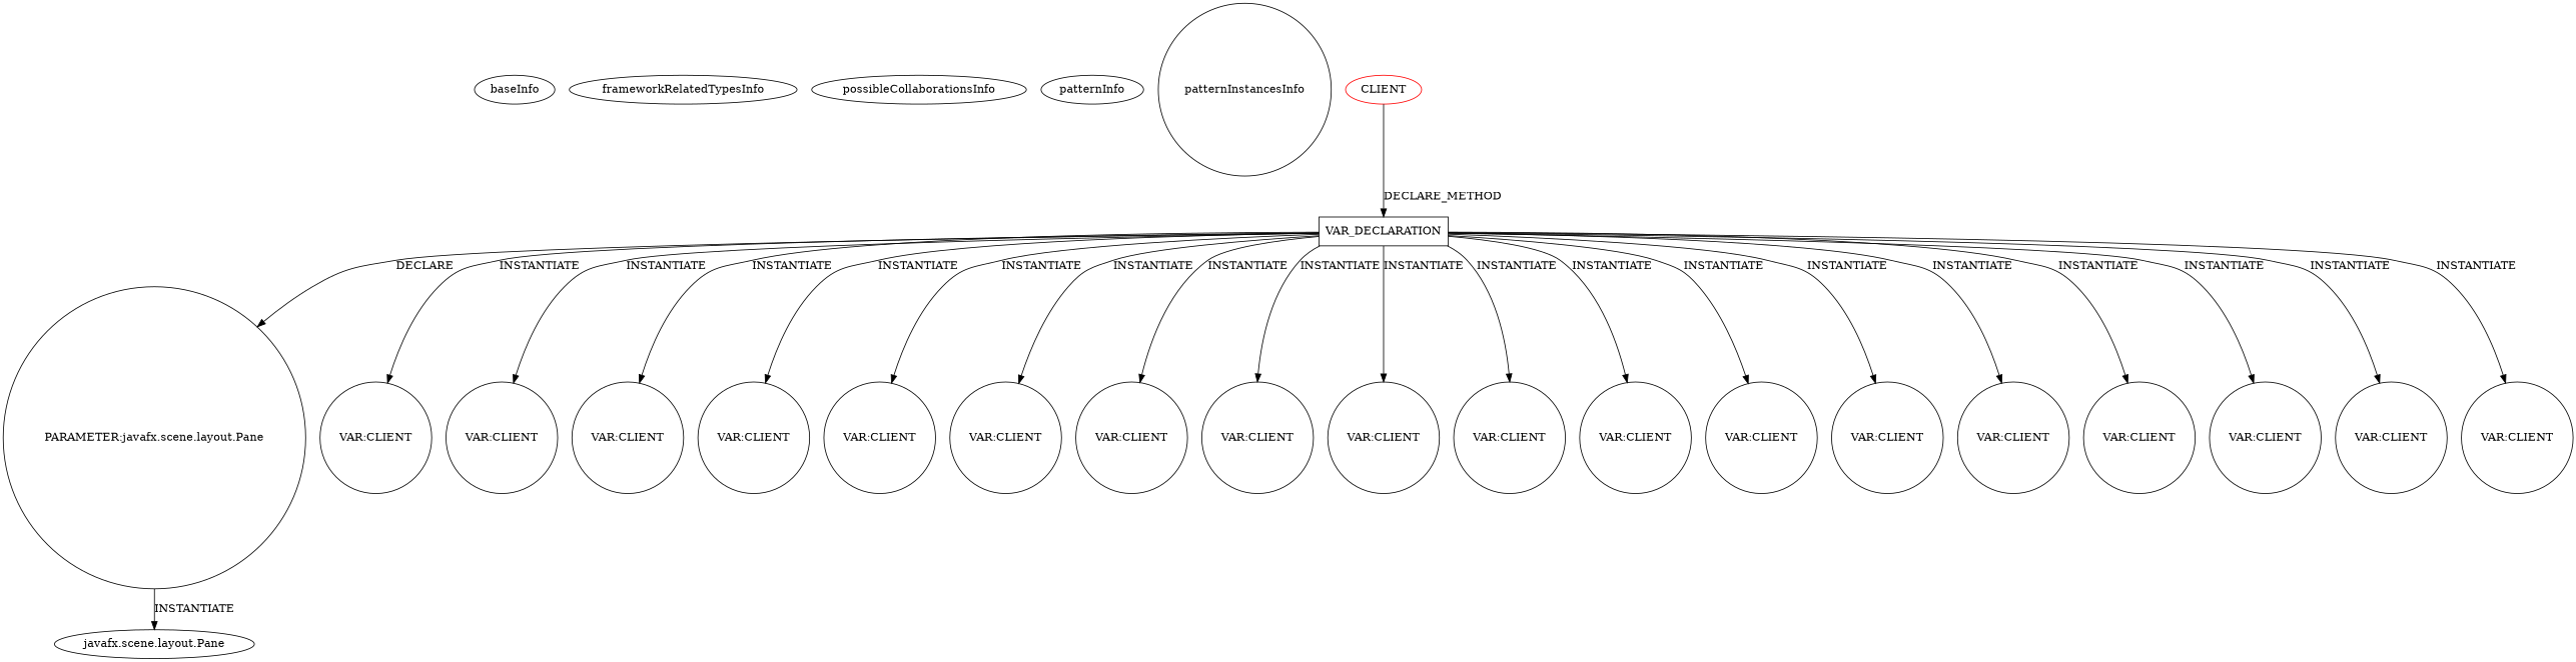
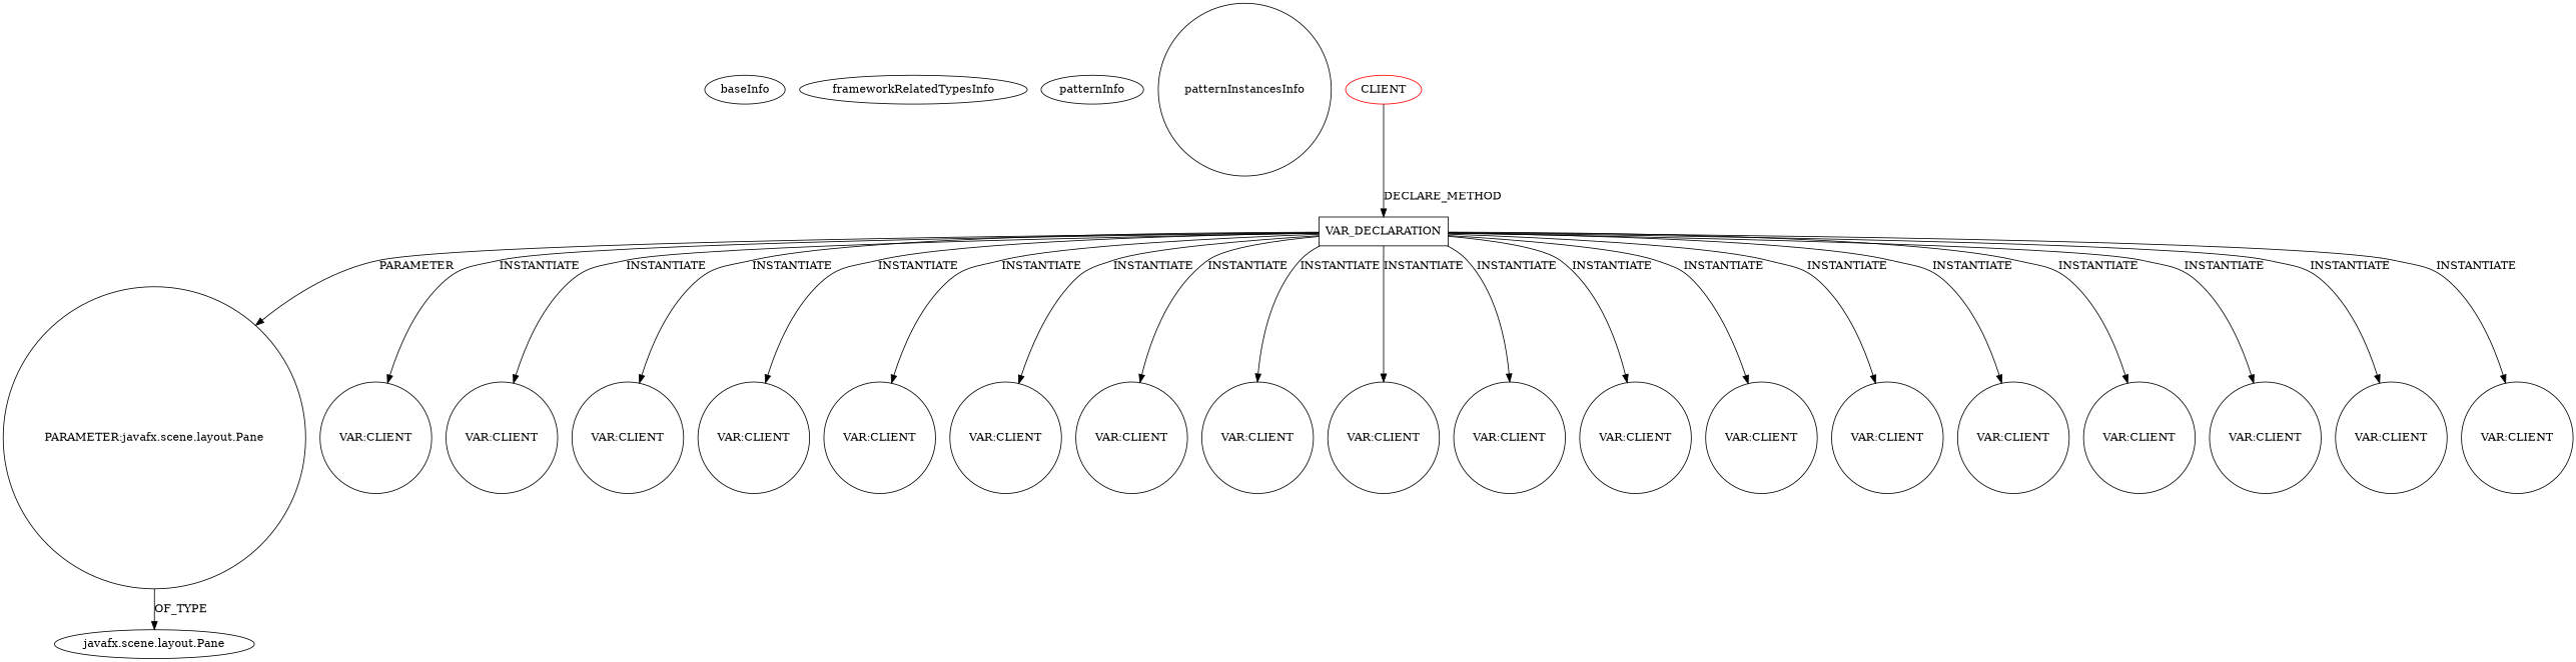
  digraph {
    node [shape=circle isFrameworkType=false vertexType=VARIABLE_EXPRESION]
    baseInfo [category=pattern graphId=3444 isAnonymous=false possibleRelation=false shape="" isFrameworkType="" vertexType=""]
    frameworkRelatedTypesInfo [shape="" isFrameworkType="" vertexType=""]
-   possibleCollaborationsInfo [shape="" isFrameworkType="" vertexType=""]
    patternInfo [frequency=3.0 patternRootClient=0 shape="" isFrameworkType="" vertexType=""]
    patternInstancesInfo [0="Maxxa-MT-common~/Maxxa-MT-common/MT-common-master/src/cz/commons/example/graphics/branchNode/BranchElementExample.java~BranchElementExample~916" 1="Maxxa-MT-common~/Maxxa-MT-common/MT-common-master/src/cz/commons/example/graphics/layoutManager/Example.java~Example~920" 2="Maxxa-MT-common~/Maxxa-MT-common/MT-common-master/src/cz/commons/example/graphics/layoutManager/ExampleWithSecondPointCalculation.java~ExampleWithSecondPointCalculation~919" isFrameworkType="" vertexType=""]
    n6 [label="PARAMETER:javafx.scene.layout.Pane" vertexType=PARAMETER_DECLARATION]
    n7 [label="javafx.scene.layout.Pane" vertexType=FRAMEWORK_CLASS_TYPE shape=""]
    n8 [label=VAR_DECLARATION shape=box vertexType=CLIENT_METHOD_DECLARATION]
    n9 [label="VAR:CLIENT"]
    n10 [label="VAR:CLIENT"]
    n11 [label="VAR:CLIENT"]
    n12 [label="VAR:CLIENT"]
    n13 [label="VAR:CLIENT"]
    n14 [label="VAR:CLIENT"]
    n15 [label="VAR:CLIENT"]
    n16 [label="VAR:CLIENT"]
    n17 [label="VAR:CLIENT"]
    n18 [label="VAR:CLIENT"]
    n19 [label="VAR:CLIENT"]
    n20 [label="VAR:CLIENT"]
    n21 [label="VAR:CLIENT"]
    n22 [label="VAR:CLIENT"]
    n23 [label="VAR:CLIENT"]
    n24 [label="VAR:CLIENT"]
    n25 [label="VAR:CLIENT"]
    n26 [label="VAR:CLIENT"]
    n27 [color=red label=CLIENT vertexType=ROOT_CLIENT_CLASS_DECLARATION shape=""]
-   n6 -> n7 [label=INSTANTIATE]
-   n8 -> n6 [label=DECLARE]
+   n6 -> n7 [label=OF_TYPE]
+   n8 -> n6 [label=PARAMETER]
    n8 -> n9 [label=INSTANTIATE]
    n8 -> n10 [label=INSTANTIATE]
    n8 -> n11 [label=INSTANTIATE]
    n8 -> n12 [label=INSTANTIATE]
    n8 -> n13 [label=INSTANTIATE]
    n8 -> n14 [label=INSTANTIATE]
    n8 -> n15 [label=INSTANTIATE]
    n8 -> n16 [label=INSTANTIATE]
    n8 -> n17 [label=INSTANTIATE]
    n8 -> n18 [label=INSTANTIATE]
    n8 -> n19 [label=INSTANTIATE]
    n8 -> n20 [label=INSTANTIATE]
    n8 -> n21 [label=INSTANTIATE]
    n8 -> n22 [label=INSTANTIATE]
    n8 -> n23 [label=INSTANTIATE]
    n8 -> n24 [label=INSTANTIATE]
    n8 -> n25 [label=INSTANTIATE]
    n8 -> n26 [label=INSTANTIATE]
    n27 -> n8 [label=DECLARE_METHOD]
  }
